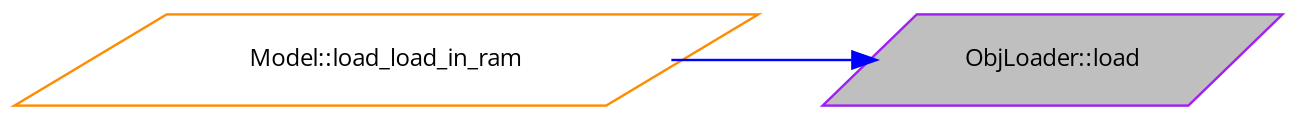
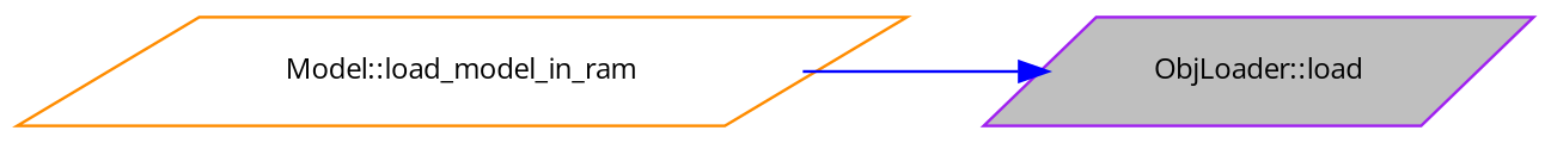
  digraph {
    rankdir=RL
    fontname="Open Sans"
    node [fontname="Open Sans" fontsize=10 shape=parallelogram]
    n1 [color=purple fillcolor=grey75 fontcolor=black height=0.2 label="ObjLoader::load" style=filled width=0.4]
-   n2 [color=darkorange height=0.2 label="Model::load_load_in_ram" width=0.4]
+   n2 [color=darkorange height=0.2 label="Model::load_model_in_ram" width=0.4]
    n1 -> n2 [color=blue dir=back fontname="Open Sans" fontsize=10 labelfontname=Helvetica labelfontsize=10 style=solid]
  }
